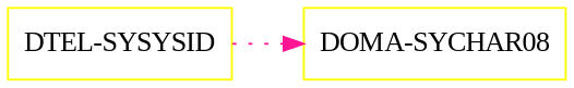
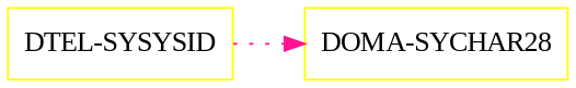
  digraph {
    rankdir=LR
    fontname="Liberation Serif"
    node [color=yellow shape=box fontname="Liberation Serif"]
    "DTEL-SYSYSID"
-   "DOMA-SYCHAR08"
+   "DOMA-SYCHAR08" [label="DOMA-SYCHAR28"]
    "DTEL-SYSYSID" -> "DOMA-SYCHAR08" [color=deeppink style=dotted fontname="Liberation Serif"]
  }
